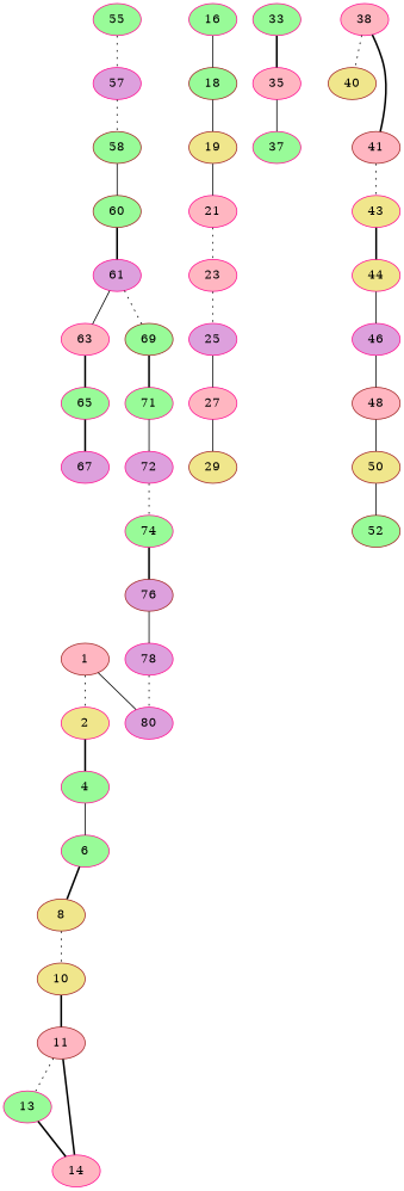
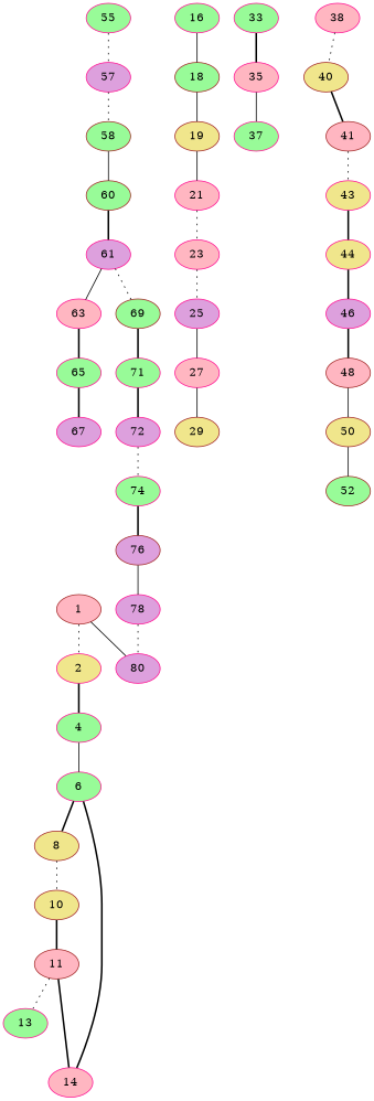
  graph {
    node [color=deeppink fillcolor=palegreen style=filled]
    edge [style=bold]
    1 [color=brown fillcolor=lightpink super="+82"]
    2 [fillcolor=khaki super="+3"]
    80 [fillcolor=plum super="+81"]
    4 [super="+5"]
    6 [super="+7"]
    8 [color=brown fillcolor=khaki super="+9"]
    10 [color=brown fillcolor=khaki]
    11 [color=brown fillcolor=lightpink super="+12"]
    13
    14 [fillcolor=lightpink super="+15"]
    16 [super="+17"]
    18 [color=brown]
    19 [color=brown fillcolor=khaki super="+20"]
    21 [fillcolor=lightpink super="+22"]
    23 [fillcolor=lightpink super="+24"]
    25 [fillcolor=plum super="+26"]
    27 [fillcolor=lightpink super="+28"]
    29 [color=brown fillcolor=khaki super="+30"]
    33 [super="+34"]
    35 [fillcolor=lightpink super="+36"]
    37
    38 [fillcolor=lightpink super="+39"]
    40 [color=brown fillcolor=khaki]
    41 [color=brown fillcolor=lightpink super="+42"]
    43 [fillcolor=khaki]
    44 [fillcolor=khaki super="+45"]
    46 [fillcolor=plum super="+47"]
    48 [color=brown fillcolor=lightpink super="+49"]
    50 [color=brown fillcolor=khaki super="+51"]
    52 [color=brown super="+53"]
    55 [super="+56"]
    57 [fillcolor=plum]
    58 [color=brown super="+59"]
    60 [color=brown]
    61 [fillcolor=plum super="+62"]
    63 [fillcolor=lightpink super="+64"]
    69 [color=brown super="+70"]
    65 [super="+66"]
    67 [fillcolor=plum super="+68"]
    71
    72 [fillcolor=plum super="+73"]
    74 [super="+75"]
    76 [color=brown fillcolor=plum super="+77"]
    78 [fillcolor=plum super="+79"]
    1 -- 2 [style=dotted]
    1 -- 80 [style=solid]
    2 -- 4
    4 -- 6 [style=solid]
    6 -- 8
    8 -- 10 [style=dotted]
    10 -- 11
    11 -- 13 [style=dotted]
-   13 -- 14
+   6 -- 14
    14 -- 11
    16 -- 18 [style=solid]
    18 -- 19 [style=solid]
    19 -- 21 [style=solid]
    21 -- 23 [style=dotted]
    23 -- 25 [style=dotted]
    25 -- 27 [style=solid]
    27 -- 29 [style=solid]
    33 -- 35
    35 -- 37 [style=solid]
    38 -- 40 [style=dotted]
-   38 -- 41
+   40 -- 41
    41 -- 43 [style=dotted]
    43 -- 44
-   44 -- 46 [style=solid]
-   46 -- 48 [style=solid]
+   44 -- 46
+   46 -- 48
    48 -- 50 [style=solid]
    50 -- 52 [style=solid]
    55 -- 57 [style=dotted]
    57 -- 58 [style=dotted]
    58 -- 60 [style=solid]
    60 -- 61
    61 -- 63 [style=solid]
    61 -- 69 [style=dotted]
    63 -- 65
    69 -- 71
    65 -- 67
-   71 -- 72 [style=solid]
+   71 -- 72
    72 -- 74 [style=dotted]
    74 -- 76
    76 -- 78 [style=solid]
    78 -- 80 [style=dotted]
  }
